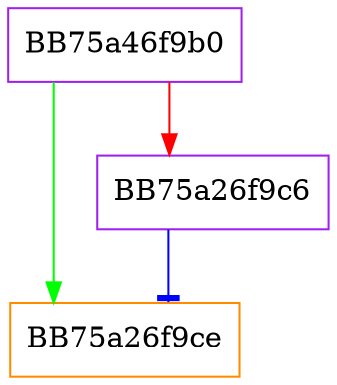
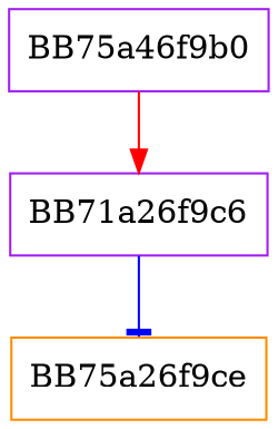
  digraph {
    splines=ortho
    node [color=purple shape=box]
    edge [arrowhead=normal]
    n1 [label=BB75a46f9b0]
    BB75a26f9ce [color=darkorange]
-   BB75a26f9c6
-   n1 -> BB75a26f9ce [color=green]
+   BB75a26f9c6 [label=BB71a26f9c6]
    n1 -> BB75a26f9c6 [color=red]
    BB75a26f9c6 -> BB75a26f9ce [arrowhead=tee color=blue]
  }
